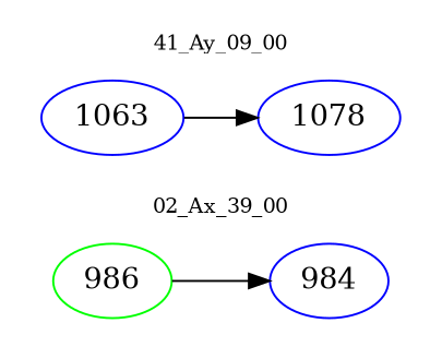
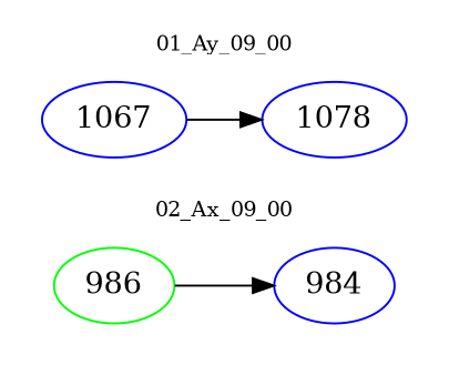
  digraph {
    fontname="DejaVu Serif"
    rankdir=LR
    node [color=blue fontname="DejaVu Serif"]
    edge [color=black fontname="DejaVu Serif"]
    n1 [color=green label=986]
    n2 [label=984]
-   n3 [label=1063]
+   n3 [label=1067]
    n4 [label=1078]
    subgraph cluster_1 {
      color=white
      fontsize=10
-     label="02_Ax_39_00"
+     label="02_Ax_09_00"
      n1
      n2
    }
    subgraph cluster_2 {
      color=white
      fontsize=10
-     label="41_Ay_09_00"
+     label="01_Ay_09_00"
      n3
      n4
    }
    n1 -> n2
    n3 -> n4
  }
